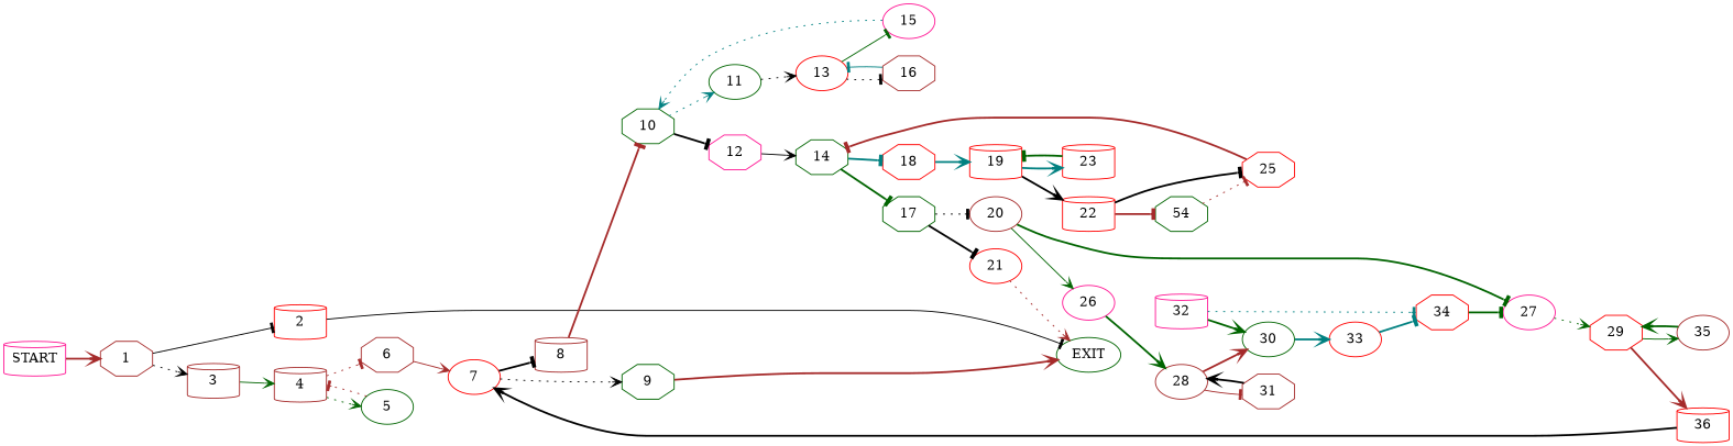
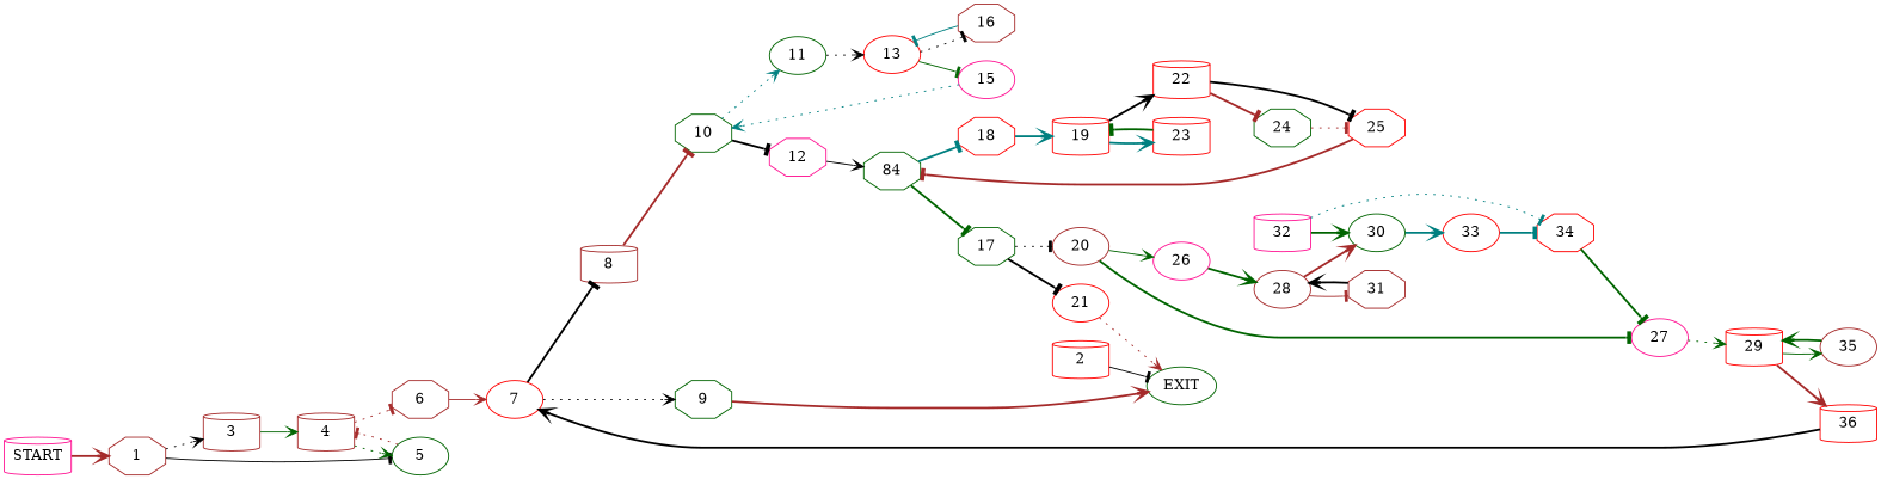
  digraph {
    rankdir=LR
    node [color=red shape=octagon]
    edge [arrowhead=vee color=black style=bold]
    n1 [color=deeppink label=START shape=cylinder]
    1 [color=brown]
    2 [shape=cylinder]
    3 [color=brown shape=cylinder]
    n5 [color=darkgreen label=EXIT shape=ellipse]
    4 [color=brown shape=cylinder]
    5 [color=darkgreen shape=ellipse]
    6 [color=brown]
    7 [shape=ellipse]
    8 [color=brown shape=cylinder]
    9 [color=darkgreen]
    10 [color=darkgreen]
    11 [color=darkgreen shape=ellipse]
    12 [color=deeppink]
    13 [shape=ellipse]
-   14 [color=darkgreen]
+   14 [color=darkgreen label=84]
    15 [color=deeppink shape=ellipse]
    16 [color=brown]
    17 [color=darkgreen]
    18
    20 [color=brown shape=ellipse]
    21 [shape=ellipse]
    19 [shape=cylinder]
    26 [color=deeppink shape=ellipse]
    27 [color=deeppink shape=ellipse]
    22 [shape=cylinder]
    23 [shape=cylinder]
-   24 [color=darkgreen label=54]
+   24 [color=darkgreen]
    25
    28 [color=brown shape=ellipse]
-   29
+   29 [shape=cylinder]
    30 [color=darkgreen shape=ellipse]
    31 [color=brown]
    35 [color=brown shape=ellipse]
    36 [shape=cylinder]
    33 [shape=ellipse]
    32 [color=deeppink shape=cylinder]
    34
    n1 -> 1 [color=brown]
-   1 -> 2 [arrowhead=tee style=solid]
+   1 -> 5 [arrowhead=tee style=solid]
    1 -> 3 [style=dotted]
    2 -> n5 [arrowhead=tee style=solid]
    3 -> 4 [color=darkgreen style=solid]
    4 -> 5 [color=darkgreen style=dotted]
    4 -> 6 [arrowhead=tee color=brown style=dotted]
    5 -> 4 [arrowhead=tee color=brown style=dotted]
    6 -> 7 [color=brown style=solid]
    7 -> 8 [arrowhead=tee]
    7 -> 9 [style=dotted]
    8 -> 10 [arrowhead=tee color=brown]
    9 -> n5 [color=brown]
    10 -> 11 [color=teal style=dotted]
    10 -> 12 [arrowhead=tee]
    11 -> 13 [style=dotted]
    12 -> 14 [style=solid]
    13 -> 15 [arrowhead=tee color=darkgreen style=solid]
    13 -> 16 [arrowhead=tee style=dotted]
    14 -> 17 [arrowhead=tee color=darkgreen]
    14 -> 18 [arrowhead=tee color=teal]
    15 -> 10 [color=teal style=dotted]
    16 -> 13 [arrowhead=tee color=teal style=solid]
    17 -> 20 [arrowhead=tee style=dotted]
    17 -> 21 [arrowhead=tee]
    18 -> 19 [color=teal]
    20 -> 26 [color=darkgreen style=solid]
    20 -> 27 [arrowhead=tee color=darkgreen]
    21 -> n5 [color=brown style=dotted]
    19 -> 22
    19 -> 23 [color=teal]
    26 -> 28 [color=darkgreen]
    27 -> 29 [color=darkgreen style=dotted]
    22 -> 24 [arrowhead=tee color=brown]
    22 -> 25 [arrowhead=tee]
    23 -> 19 [arrowhead=tee color=darkgreen]
    24 -> 25 [arrowhead=tee color=brown style=dotted]
    25 -> 14 [arrowhead=tee color=brown]
    28 -> 30 [color=brown]
    28 -> 31 [arrowhead=tee color=brown style=solid]
    29 -> 35 [color=darkgreen style=solid]
    29 -> 36 [color=brown]
    30 -> 33 [color=teal]
    31 -> 28
    35 -> 29 [color=darkgreen]
    36 -> 7
    33 -> 34 [arrowhead=tee color=teal]
    32 -> 30 [color=darkgreen]
    32 -> 34 [arrowhead=tee color=teal style=dotted]
    34 -> 27 [arrowhead=tee color=darkgreen]
  }
